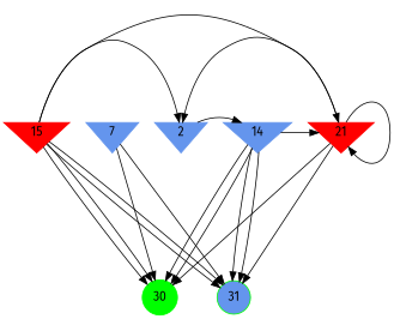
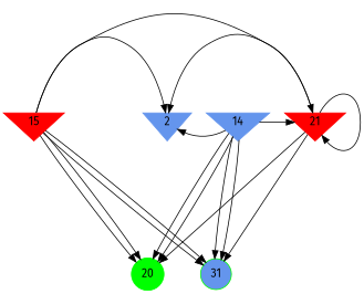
  digraph {
    fontname="Fira Sans"
    ranksep=2.0
    node [color=cornflowerblue fontname="Fira Sans" shape=invtriangle style=filled]
    edge [fontname="Fira Sans"]
    2
-   7
    n3 [label=14]
    15 [color=red]
    21 [color=red]
-   30 [color=green shape=circle]
+   30 [color=green shape=circle label=20]
    31 [color=green fillcolor=cornflowerblue shape=circle]
    subgraph sub_1 {
      rank=same
      2
-     7
      n3
      15
      21
    }
    subgraph sub_2 {
      rank=same
    }
    subgraph sub_3 {
      rank=same
      30
      31
    }
-   7 -> 30
-   7 -> 31
-   2 -> n3
+   n3 -> 2
    n3 -> 21
    n3 -> 30
    n3 -> 30
    n3 -> 31
    n3 -> 31
    15 -> 2
    15 -> 21
    15 -> 30
    15 -> 30
    15 -> 31
    15 -> 31
    21 -> 2
    21 -> 21
    21 -> 30
    21 -> 31
  }
